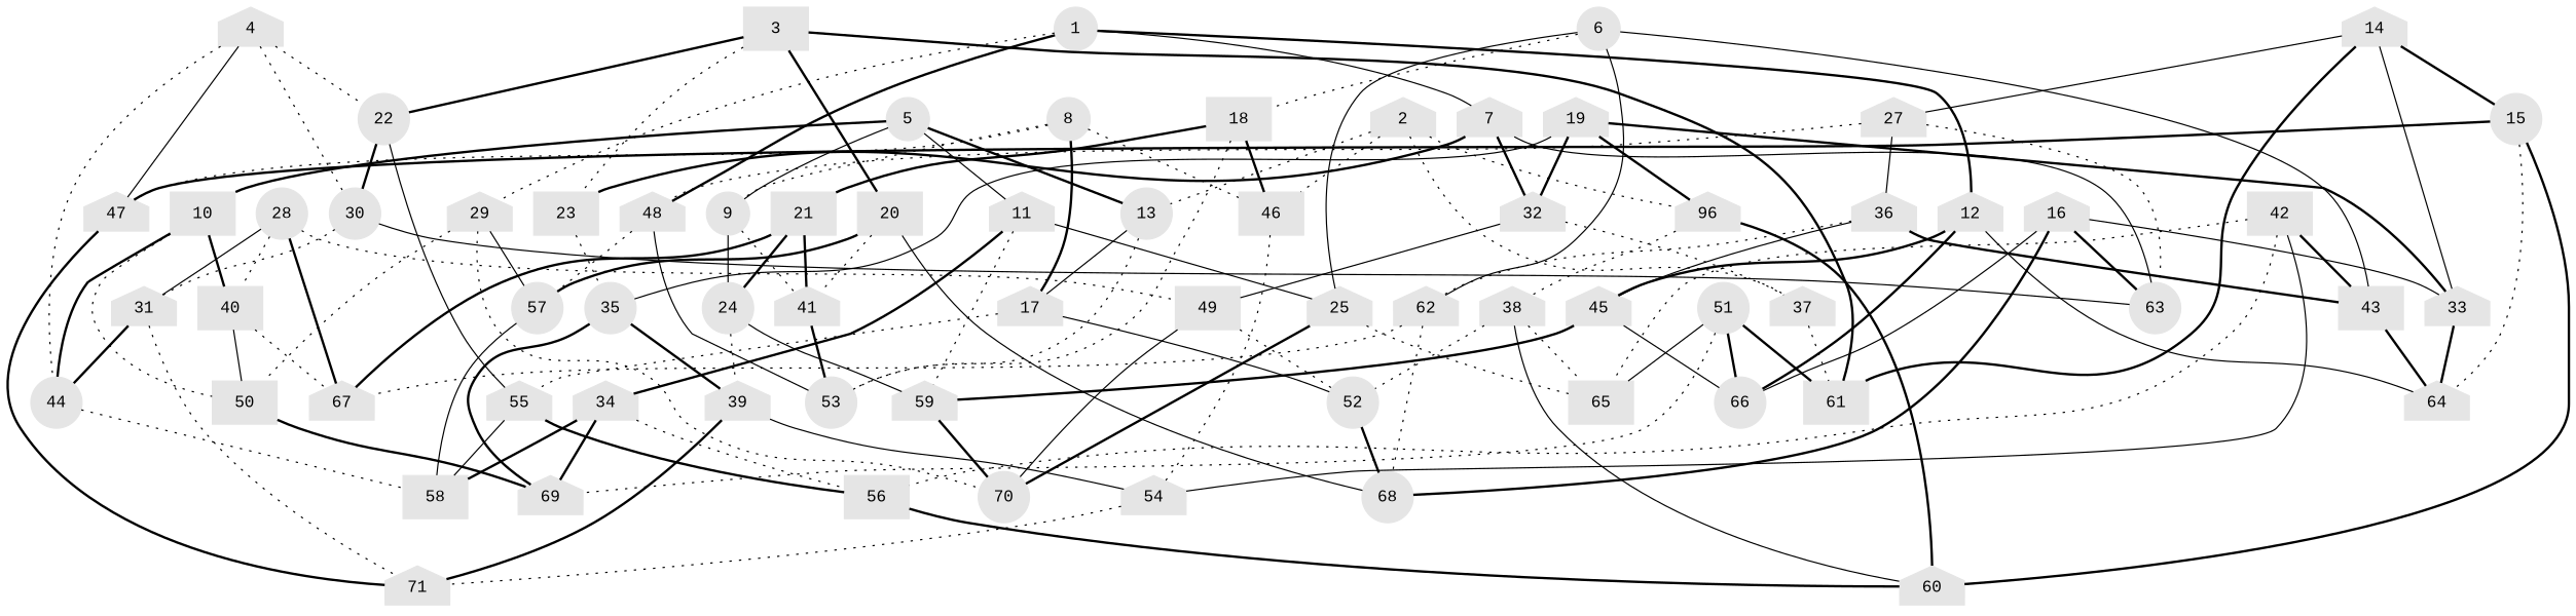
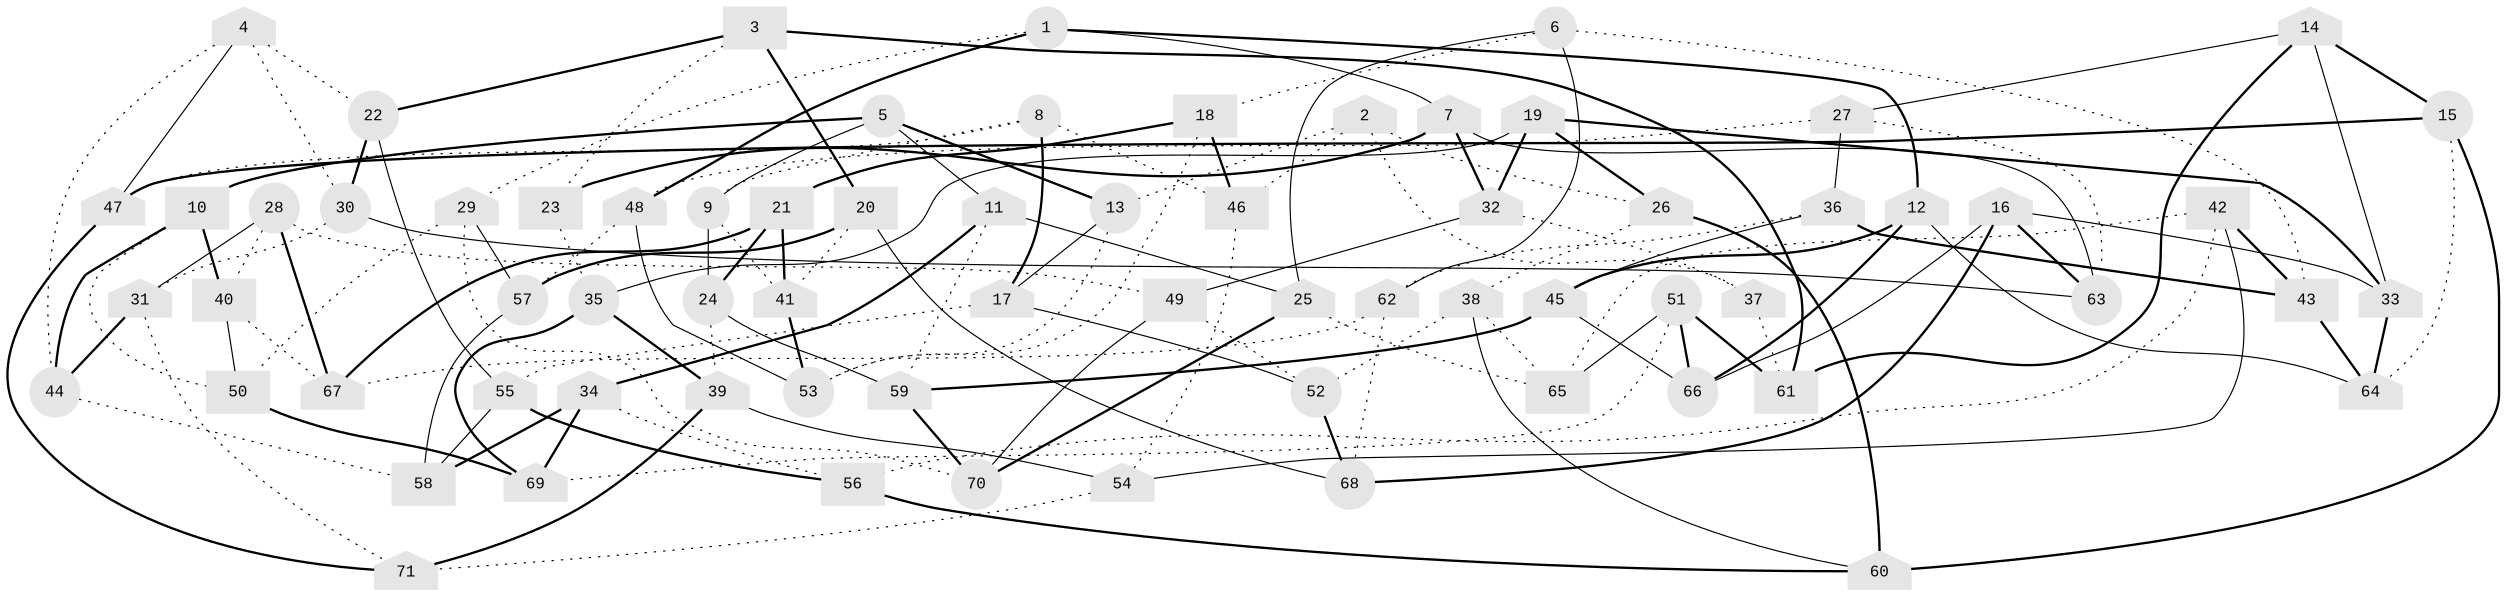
  graph {
    fontname="Liberation Mono"
    node [color=gray90 fontname="Liberation Mono" shape=house style=filled]
    edge [fontname="Liberation Mono" style=bold]
    1 [shape=circle]
    7
    12
    29
    48
    23 [shape=box]
    32
    63 [shape=circle]
    45
    64
    66 [shape=circle]
    50 [shape=box]
    57 [shape=circle]
    70 [shape=circle]
    53 [shape=circle]
    13 [shape=circle]
    2
-   26 [label=96]
+   26
    37
    46 [shape=box]
    17
    60
    38
    61 [shape=box]
    54
    3 [shape=box]
    20 [shape=box]
    22 [shape=circle]
    41
    68 [shape=circle]
    30 [shape=circle]
    55
    35 [shape=circle]
    4
    44 [shape=circle]
    47
    31
    58 [shape=box]
    71
    5 [shape=circle]
    9 [shape=circle]
    10 [shape=box]
    11
    24 [shape=circle]
    40 [shape=box]
    25
    34
    59
    6 [shape=circle]
    18 [shape=box]
    43 [shape=box]
    62
    21 [shape=box]
    65 [shape=box]
    67
    49 [shape=box]
    8 [shape=circle]
    52 [shape=circle]
    39
    69
    56 [shape=box]
    14
    15 [shape=circle]
    27
    33
    36
    16
    19
    28 [shape=circle]
    42 [shape=box]
    51 [shape=circle]
    1 -- 7 [style=solid]
    1 -- 12
    1 -- 29 [style=dotted]
    1 -- 48
    7 -- 23
    7 -- 32
    7 -- 63 [style=solid]
    12 -- 45
    12 -- 64 [style=solid]
    12 -- 66
    29 -- 50 [style=dotted]
    29 -- 57 [style=solid]
    29 -- 70 [style=dotted]
    48 -- 57 [style=dotted]
    48 -- 53 [style=solid]
    23 -- 35 [style=dotted]
    32 -- 37 [style=dotted]
    32 -- 49 [style=solid]
    45 -- 66 [style=solid]
    45 -- 59
    50 -- 69
    57 -- 58 [style=solid]
    13 -- 53 [style=dotted]
    13 -- 17 [style=solid]
    2 -- 13 [style=dotted]
    2 -- 26 [style=dotted]
    2 -- 37 [style=dotted]
    2 -- 46 [style=dotted]
    26 -- 60
    26 -- 38 [style=dotted]
    37 -- 61 [style=dotted]
    46 -- 54 [style=dotted]
    17 -- 55 [style=dotted]
    17 -- 52 [style=solid]
    38 -- 60 [style=solid]
    38 -- 65 [style=dotted]
    38 -- 52 [style=dotted]
    54 -- 71 [style=dotted]
    3 -- 23 [style=dotted]
    3 -- 61
    3 -- 20
    3 -- 22
    20 -- 57
    20 -- 41 [style=dotted]
    20 -- 68 [style=solid]
    22 -- 30
    22 -- 55 [style=solid]
    41 -- 53
    30 -- 63 [style=solid]
    30 -- 31 [style=dotted]
    55 -- 58 [style=solid]
    55 -- 56
    35 -- 39
    35 -- 69
    4 -- 22 [style=dotted]
    4 -- 30 [style=dotted]
    4 -- 44 [style=dotted]
    4 -- 47 [style=solid]
    44 -- 58 [style=dotted]
    47 -- 71
    31 -- 44
    31 -- 71 [style=dotted]
    5 -- 13
    5 -- 9 [style=solid]
    5 -- 10
    5 -- 11 [style=solid]
    9 -- 41 [style=dotted]
    9 -- 24 [style=solid]
    10 -- 50 [style=dotted]
    10 -- 44
    10 -- 40
    11 -- 25 [style=solid]
    11 -- 34
    11 -- 59 [style=dotted]
    24 -- 59 [style=solid]
    24 -- 39 [style=dotted]
    40 -- 50 [style=solid]
    40 -- 67 [style=dotted]
    25 -- 70
    25 -- 65 [style=dotted]
    34 -- 58
    34 -- 69
    34 -- 56 [style=dotted]
    59 -- 70
    6 -- 25 [style=solid]
    6 -- 18 [style=dotted]
-   6 -- 43 [style=solid]
+   6 -- 43 [style=dotted]
    6 -- 62 [style=solid]
    18 -- 53 [style=dotted]
    18 -- 46
    18 -- 21
    43 -- 64
    62 -- 68 [style=dotted]
    62 -- 67 [style=dotted]
    21 -- 41
    21 -- 24
    21 -- 67
    49 -- 70 [style=solid]
    49 -- 52 [style=dotted]
    8 -- 46 [style=dotted]
    8 -- 17
    8 -- 47 [style=dotted]
    8 -- 9 [style=dotted]
    52 -- 68
    39 -- 54 [style=solid]
    39 -- 71
    56 -- 60
    14 -- 61
    14 -- 15
    14 -- 27 [style=solid]
    14 -- 33 [style=solid]
    15 -- 64 [style=dotted]
    15 -- 60
    15 -- 47
    27 -- 48 [style=dotted]
    27 -- 63 [style=dotted]
    27 -- 36 [style=solid]
    33 -- 64
    36 -- 45 [style=solid]
    36 -- 43
    36 -- 62 [style=dotted]
    16 -- 63
    16 -- 66 [style=solid]
    16 -- 68
    16 -- 33 [style=solid]
    19 -- 32
    19 -- 26
    19 -- 35 [style=solid]
    19 -- 33
    28 -- 31 [style=solid]
    28 -- 40 [style=dotted]
    28 -- 67
    28 -- 49 [style=dotted]
    42 -- 54 [style=solid]
    42 -- 43
    42 -- 65 [style=dotted]
    42 -- 56 [style=dotted]
    51 -- 66
    51 -- 61
    51 -- 65 [style=solid]
    51 -- 69 [style=dotted]
  }
